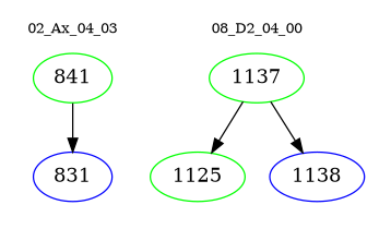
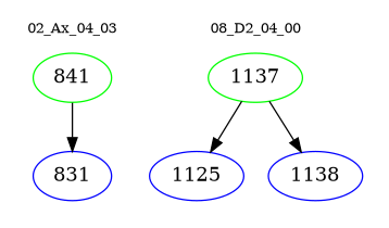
  digraph {
    node [color=blue]
    edge [color=black]
    n1 [color=green label=841]
    n2 [label=831]
    n3 [color=green label=1137]
-   n4 [color=green label=1125]
+   n4 [label=1125]
    n5 [label=1138]
    subgraph cluster_1 {
      color=white
      fontsize=10
      label="02_Ax_04_03"
      n1
      n2
    }
    subgraph cluster_2 {
      color=white
      fontsize=10
      label="08_D2_04_00"
      n3
      n4
      n5
    }
    n1 -> n2
    n3 -> n4
    n3 -> n5
  }
